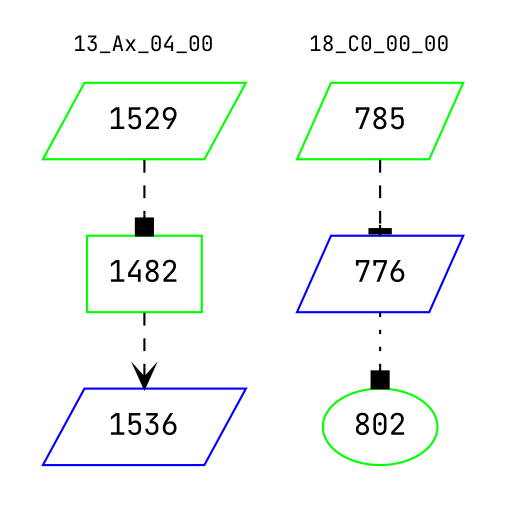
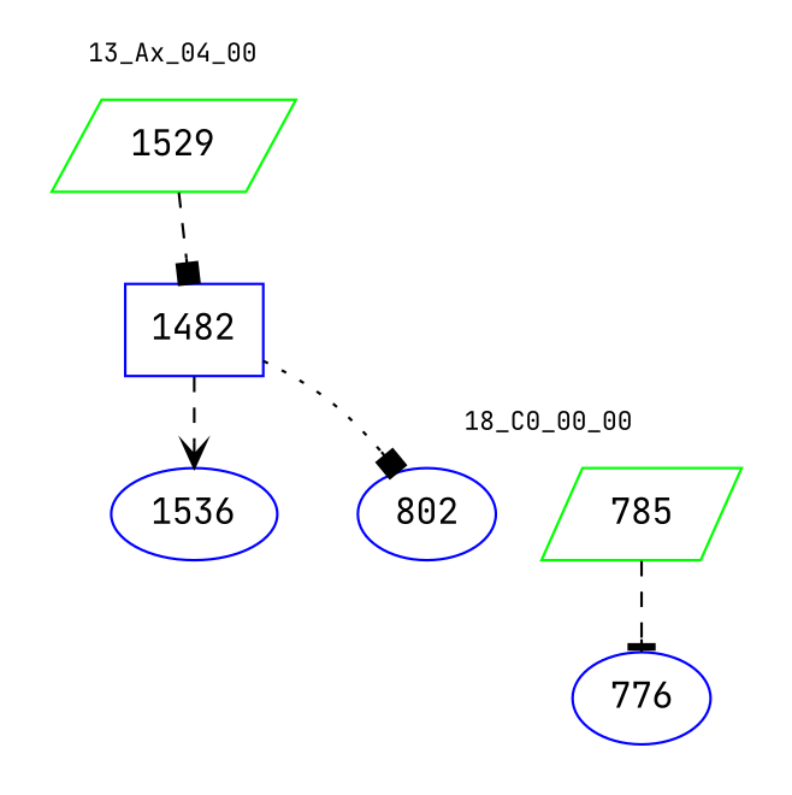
  digraph {
    fontname="JetBrains Mono"
    node [color=blue fontname="JetBrains Mono" shape=ellipse]
    edge [arrowhead=box color=black fontname="JetBrains Mono" style=dashed]
    n1 [color=green label=1529 shape=parallelogram]
-   n2 [color=green label=1482 shape=box]
-   n3 [label=1536 shape=parallelogram]
+   n2 [label=1482 shape=box]
+   n3 [label=1536]
    n4 [color=green label=785 shape=parallelogram]
-   n5 [label=776 shape=parallelogram]
-   n6 [color=green label=802]
+   n5 [label=776]
+   n6 [label=802]
    subgraph cluster_1 {
      color=white
      fontsize=10
      label="13_Ax_04_00"
      n1
      n2
      n3
    }
    subgraph cluster_2 {
      color=white
      fontsize=10
      label="18_C0_00_00"
      n4
      n5
      n6
    }
    n1 -> n2
    n2 -> n3 [arrowhead=vee]
    n4 -> n5 [arrowhead=tee]
-   n5 -> n6 [style=dotted]
+   n2 -> n6 [style=dotted]
  }
